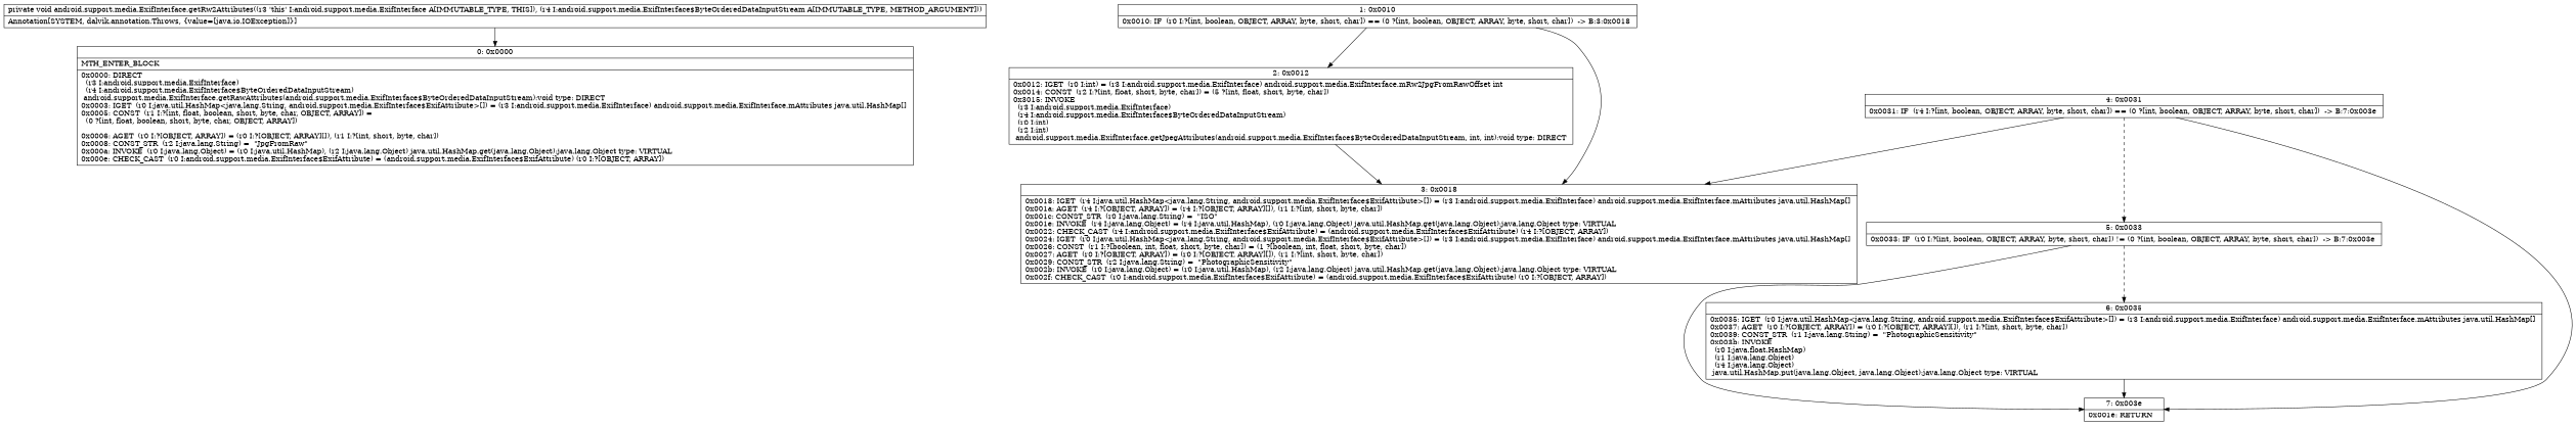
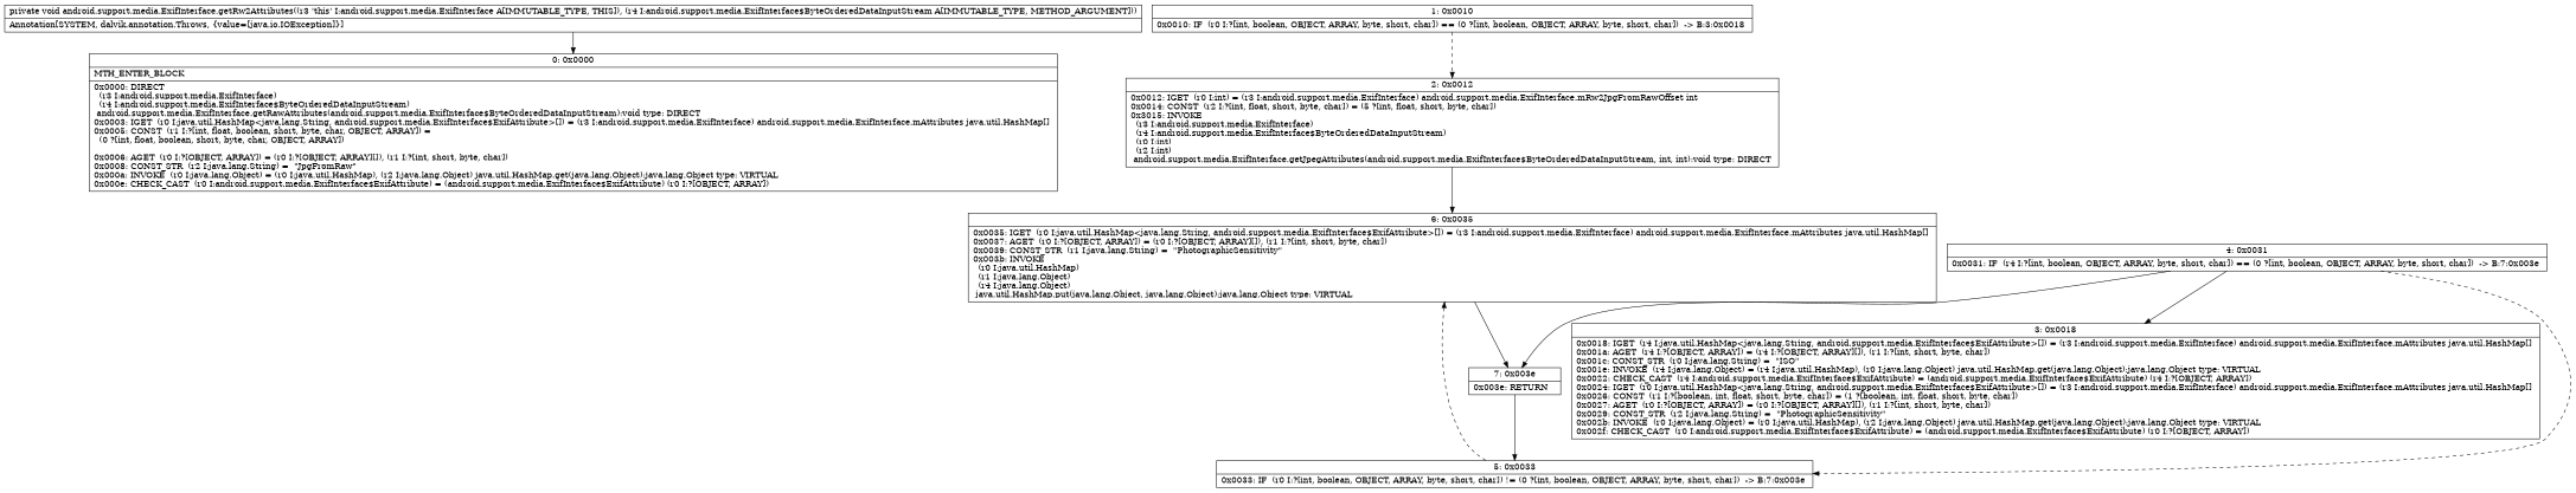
  digraph {
    node [shape=record]
    n1 [label="{0\:\ 0x0000|MTH_ENTER_BLOCK\l|0x0000: DIRECT  \l  (r3 I:android.support.media.ExifInterface)\l  (r4 I:android.support.media.ExifInterface$ByteOrderedDataInputStream)\l android.support.media.ExifInterface.getRawAttributes(android.support.media.ExifInterface$ByteOrderedDataInputStream):void type: DIRECT \l0x0003: IGET  (r0 I:java.util.HashMap\<java.lang.String, android.support.media.ExifInterface$ExifAttribute\>[]) = (r3 I:android.support.media.ExifInterface) android.support.media.ExifInterface.mAttributes java.util.HashMap[] \l0x0005: CONST  (r1 I:?[int, float, boolean, short, byte, char, OBJECT, ARRAY]) = \l  (0 ?[int, float, boolean, short, byte, char, OBJECT, ARRAY])\l \l0x0006: AGET  (r0 I:?[OBJECT, ARRAY]) = (r0 I:?[OBJECT, ARRAY][]), (r1 I:?[int, short, byte, char]) \l0x0008: CONST_STR  (r2 I:java.lang.String) =  \"JpgFromRaw\" \l0x000a: INVOKE  (r0 I:java.lang.Object) = (r0 I:java.util.HashMap), (r2 I:java.lang.Object) java.util.HashMap.get(java.lang.Object):java.lang.Object type: VIRTUAL \l0x000e: CHECK_CAST  (r0 I:android.support.media.ExifInterface$ExifAttribute) = (android.support.media.ExifInterface$ExifAttribute) (r0 I:?[OBJECT, ARRAY]) \l}"]
    n2 [label="{1\:\ 0x0010|0x0010: IF  (r0 I:?[int, boolean, OBJECT, ARRAY, byte, short, char]) == (0 ?[int, boolean, OBJECT, ARRAY, byte, short, char])  \-\> B:3:0x0018 \l}"]
    n3 [label="{2\:\ 0x0012|0x0012: IGET  (r0 I:int) = (r3 I:android.support.media.ExifInterface) android.support.media.ExifInterface.mRw2JpgFromRawOffset int \l0x0014: CONST  (r2 I:?[int, float, short, byte, char]) = (5 ?[int, float, short, byte, char]) \l0x3015: INVOKE  \l  (r3 I:android.support.media.ExifInterface)\l  (r4 I:android.support.media.ExifInterface$ByteOrderedDataInputStream)\l  (r0 I:int)\l  (r2 I:int)\l android.support.media.ExifInterface.getJpegAttributes(android.support.media.ExifInterface$ByteOrderedDataInputStream, int, int):void type: DIRECT \l}"]
    n4 [label="{3\:\ 0x0018|0x0018: IGET  (r4 I:java.util.HashMap\<java.lang.String, android.support.media.ExifInterface$ExifAttribute\>[]) = (r3 I:android.support.media.ExifInterface) android.support.media.ExifInterface.mAttributes java.util.HashMap[] \l0x001a: AGET  (r4 I:?[OBJECT, ARRAY]) = (r4 I:?[OBJECT, ARRAY][]), (r1 I:?[int, short, byte, char]) \l0x001c: CONST_STR  (r0 I:java.lang.String) =  \"ISO\" \l0x001e: INVOKE  (r4 I:java.lang.Object) = (r4 I:java.util.HashMap), (r0 I:java.lang.Object) java.util.HashMap.get(java.lang.Object):java.lang.Object type: VIRTUAL \l0x0022: CHECK_CAST  (r4 I:android.support.media.ExifInterface$ExifAttribute) = (android.support.media.ExifInterface$ExifAttribute) (r4 I:?[OBJECT, ARRAY]) \l0x0024: IGET  (r0 I:java.util.HashMap\<java.lang.String, android.support.media.ExifInterface$ExifAttribute\>[]) = (r3 I:android.support.media.ExifInterface) android.support.media.ExifInterface.mAttributes java.util.HashMap[] \l0x0026: CONST  (r1 I:?[boolean, int, float, short, byte, char]) = (1 ?[boolean, int, float, short, byte, char]) \l0x0027: AGET  (r0 I:?[OBJECT, ARRAY]) = (r0 I:?[OBJECT, ARRAY][]), (r1 I:?[int, short, byte, char]) \l0x0029: CONST_STR  (r2 I:java.lang.String) =  \"PhotographicSensitivity\" \l0x002b: INVOKE  (r0 I:java.lang.Object) = (r0 I:java.util.HashMap), (r2 I:java.lang.Object) java.util.HashMap.get(java.lang.Object):java.lang.Object type: VIRTUAL \l0x002f: CHECK_CAST  (r0 I:android.support.media.ExifInterface$ExifAttribute) = (android.support.media.ExifInterface$ExifAttribute) (r0 I:?[OBJECT, ARRAY]) \l}"]
    n5 [label="{4\:\ 0x0031|0x0031: IF  (r4 I:?[int, boolean, OBJECT, ARRAY, byte, short, char]) == (0 ?[int, boolean, OBJECT, ARRAY, byte, short, char])  \-\> B:7:0x003e \l}"]
    n6 [label="{5\:\ 0x0033|0x0033: IF  (r0 I:?[int, boolean, OBJECT, ARRAY, byte, short, char]) != (0 ?[int, boolean, OBJECT, ARRAY, byte, short, char])  \-\> B:7:0x003e \l}"]
-   n7 [label="{7\:\ 0x003e|0x001e: RETURN   \l}"]
-   n8 [label="{6\:\ 0x0035|0x0035: IGET  (r0 I:java.util.HashMap\<java.lang.String, android.support.media.ExifInterface$ExifAttribute\>[]) = (r3 I:android.support.media.ExifInterface) android.support.media.ExifInterface.mAttributes java.util.HashMap[] \l0x0037: AGET  (r0 I:?[OBJECT, ARRAY]) = (r0 I:?[OBJECT, ARRAY][]), (r1 I:?[int, short, byte, char]) \l0x0039: CONST_STR  (r1 I:java.lang.String) =  \"PhotographicSensitivity\" \l0x003b: INVOKE  \l  (r0 I:java.float.HashMap)\l  (r1 I:java.lang.Object)\l  (r4 I:java.lang.Object)\l java.util.HashMap.put(java.lang.Object, java.lang.Object):java.lang.Object type: VIRTUAL \l}"]
+   n7 [label="{7\:\ 0x003e|0x003e: RETURN   \l}"]
+   n8 [label="{6\:\ 0x0035|0x0035: IGET  (r0 I:java.util.HashMap\<java.lang.String, android.support.media.ExifInterface$ExifAttribute\>[]) = (r3 I:android.support.media.ExifInterface) android.support.media.ExifInterface.mAttributes java.util.HashMap[] \l0x0037: AGET  (r0 I:?[OBJECT, ARRAY]) = (r0 I:?[OBJECT, ARRAY][]), (r1 I:?[int, short, byte, char]) \l0x0039: CONST_STR  (r1 I:java.lang.String) =  \"PhotographicSensitivity\" \l0x003b: INVOKE  \l  (r0 I:java.util.HashMap)\l  (r1 I:java.lang.Object)\l  (r4 I:java.lang.Object)\l java.util.HashMap.put(java.lang.Object, java.lang.Object):java.lang.Object type: VIRTUAL \l}"]
    n9 [label="{private void android.support.media.ExifInterface.getRw2Attributes((r3 'this' I:android.support.media.ExifInterface A[IMMUTABLE_TYPE, THIS]), (r4 I:android.support.media.ExifInterface$ByteOrderedDataInputStream A[IMMUTABLE_TYPE, METHOD_ARGUMENT]))  | Annotation[SYSTEM, dalvik.annotation.Throws, \{value=[java.io.IOException]\}]\l}"]
-   n2 -> n3 [style=solid]
-   n2 -> n4
-   n3 -> n4
+   n2 -> n3 [style=dashed]
+   n3 -> n8
    n5 -> n4
    n5 -> n6 [style=dashed]
    n5 -> n7
-   n6 -> n7
+   n7 -> n6
    n6 -> n8 [style=dashed]
    n8 -> n7
    n9 -> n1
  }
